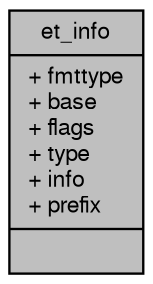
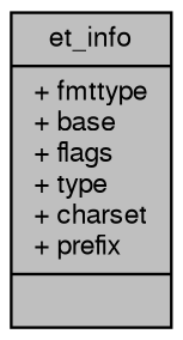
  digraph {
-   n1 [color=black fillcolor=grey75 fontcolor=black fontname=FreeSans fontsize=10 height=0.2 label="{et_info\n|+ fmttype\l+ base\l+ flags\l+ type\l+ info\l+ prefix\l|}" shape=record style=filled width=0.4]
+   n1 [color=black fillcolor=grey75 fontcolor=black fontname=FreeSans fontsize=10 height=0.2 label="{et_info\n|+ fmttype\l+ base\l+ flags\l+ type\l+ charset\l+ prefix\l|}" shape=record style=filled width=0.4]
  }
